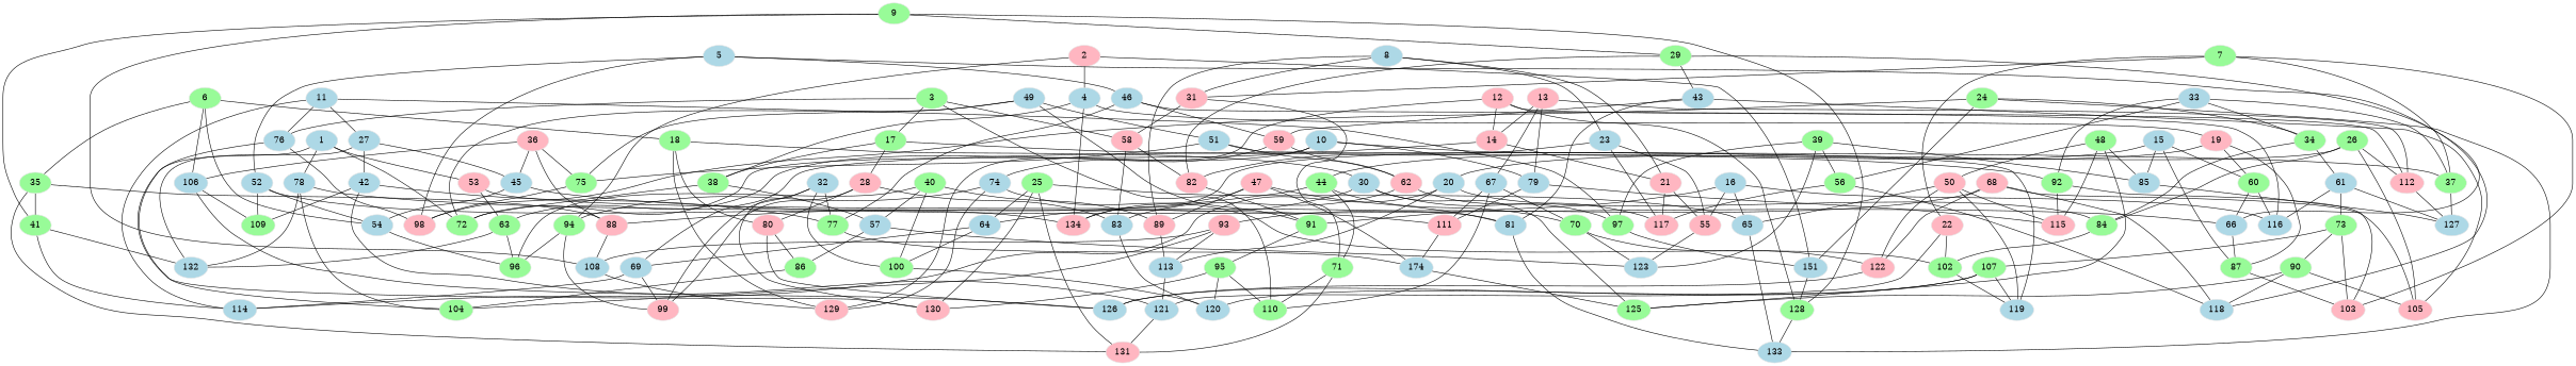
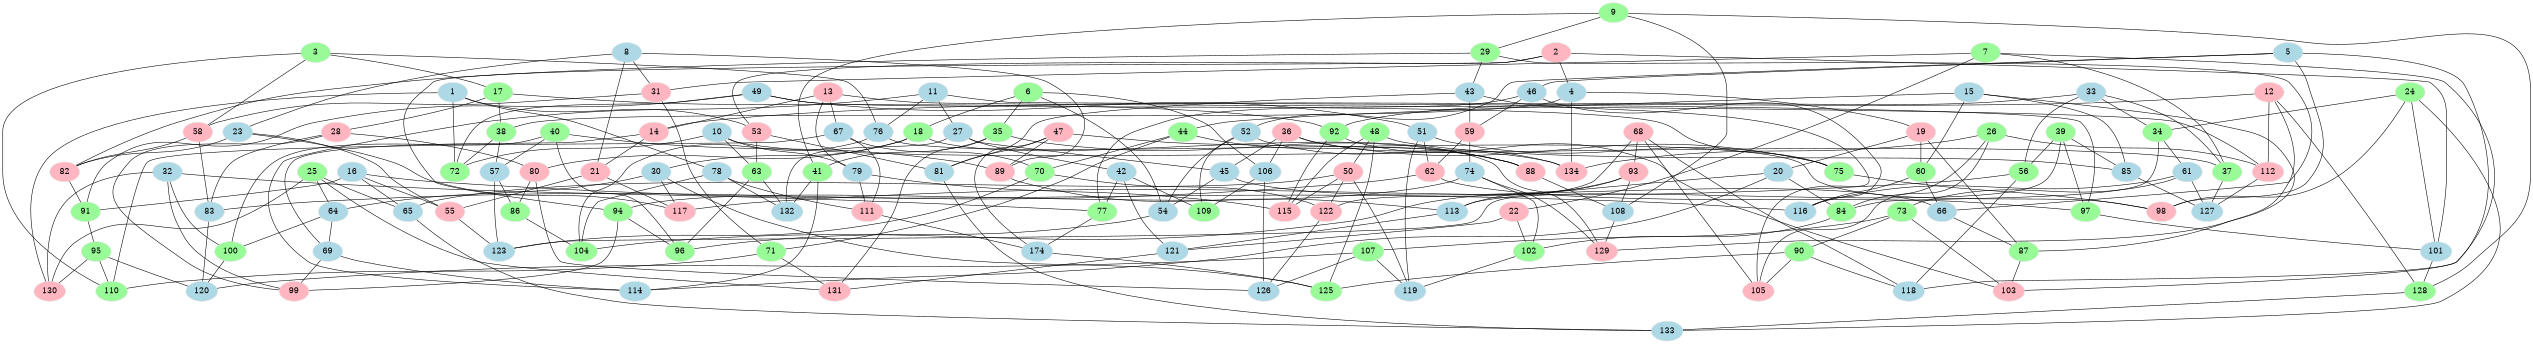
  graph {
    node [color=gray90 fillcolor=lightblue style=filled]
    53 [fillcolor=lightpink]
    1
    72 [fillcolor=palegreen]
    78
    130 [fillcolor=lightpink]
    63 [fillcolor=palegreen]
    81
    132
    111 [fillcolor=lightpink]
    104 [fillcolor=palegreen]
    2 [fillcolor=lightpink]
    4
    94 [fillcolor=palegreen]
-   101 [label=151]
+   101
    19 [fillcolor=lightpink]
    38 [fillcolor=palegreen]
    134 [fillcolor=lightpink]
    99 [fillcolor=lightpink]
    96 [fillcolor=palegreen]
    128 [fillcolor=palegreen]
    3 [fillcolor=palegreen]
    17 [fillcolor=palegreen]
    58 [fillcolor=lightpink]
    76
    110 [fillcolor=palegreen]
    28 [fillcolor=lightpink]
    92 [fillcolor=palegreen]
    82 [fillcolor=lightpink]
    83
    98 [fillcolor=lightpink]
    60 [fillcolor=palegreen]
    87 [fillcolor=palegreen]
    20
    57
    5
    46
    52
    118
    116
    77 [fillcolor=palegreen]
    59 [fillcolor=lightpink]
    54
    109 [fillcolor=palegreen]
    6 [fillcolor=palegreen]
    18 [fillcolor=palegreen]
    35 [fillcolor=palegreen]
    106
    129 [fillcolor=lightpink]
    30
    80 [fillcolor=lightpink]
    41 [fillcolor=palegreen]
    131 [fillcolor=lightpink]
    88 [fillcolor=lightpink]
    126
    7 [fillcolor=palegreen]
    22 [fillcolor=lightpink]
    31 [fillcolor=lightpink]
    37 [fillcolor=palegreen]
    103 [fillcolor=lightpink]
    102 [fillcolor=palegreen]
    121
    71 [fillcolor=palegreen]
    127
    8
    21 [fillcolor=lightpink]
    23
    89 [fillcolor=lightpink]
    55 [fillcolor=lightpink]
    117 [fillcolor=lightpink]
    113
    9 [fillcolor=palegreen]
    29 [fillcolor=palegreen]
    108
    43
    66
    114
    133
    10
    79
    115 [fillcolor=lightpink]
    11
    27
    97 [fillcolor=palegreen]
    42
    45
    12 [fillcolor=lightpink]
    14 [fillcolor=lightpink]
    112 [fillcolor=lightpink]
    69
    13 [fillcolor=lightpink]
    67
    70 [fillcolor=palegreen]
    44 [fillcolor=palegreen]
    15
    85
    16
    65
    91 [fillcolor=palegreen]
    123
    95 [fillcolor=palegreen]
    64
    125 [fillcolor=palegreen]
    86 [fillcolor=palegreen]
    84 [fillcolor=palegreen]
    119
    24 [fillcolor=palegreen]
    34 [fillcolor=palegreen]
    61
    25 [fillcolor=palegreen]
    100 [fillcolor=palegreen]
    26 [fillcolor=palegreen]
    105 [fillcolor=lightpink]
    120
    32
    n115 [label=174]
    33
    56 [fillcolor=palegreen]
    73 [fillcolor=palegreen]
    36 [fillcolor=lightpink]
    75 [fillcolor=palegreen]
    39 [fillcolor=palegreen]
    40 [fillcolor=palegreen]
    62 [fillcolor=lightpink]
    74
    122 [fillcolor=lightpink]
    47 [fillcolor=lightpink]
    48 [fillcolor=palegreen]
    50 [fillcolor=lightpink]
    49
    51
    90 [fillcolor=palegreen]
    107 [fillcolor=palegreen]
    68 [fillcolor=lightpink]
    93 [fillcolor=lightpink]
    53 -- 63
    53 -- 81
    1 -- 53
    1 -- 72
    1 -- 78
    1 -- 130
    78 -- 132
    78 -- 111
    78 -- 104
    63 -- 132
    63 -- 96
    81 -- 133
    111 -- n115
+   2 -- 53
    2 -- 4
    2 -- 94
    2 -- 101
    4 -- 19
    4 -- 38
    4 -- 134
    94 -- 99
    94 -- 96
    101 -- 128
    19 -- 60
    19 -- 87
    19 -- 20
    38 -- 72
    38 -- 57
    128 -- 133
    3 -- 17
    3 -- 58
    3 -- 76
    3 -- 110
    17 -- 38
    17 -- 28
    17 -- 92
    58 -- 82
    58 -- 83
    76 -- 104
    76 -- 98
    28 -- 99
    28 -- 83
    28 -- 80
    92 -- 103
    92 -- 115
    82 -- 91
    83 -- 120
    60 -- 116
    60 -- 66
    87 -- 103
    20 -- 113
    20 -- 114
    20 -- 84
    57 -- 123
    57 -- 86
    5 -- 98
    5 -- 46
    5 -- 52
    5 -- 118
    46 -- 116
    46 -- 77
    46 -- 59
    52 -- 134
    52 -- 54
    52 -- 109
    77 -- n115
    59 -- 62
    59 -- 74
    54 -- 96
    6 -- 54
    6 -- 18
    6 -- 35
    6 -- 106
    18 -- 129
    18 -- 30
    18 -- 80
    35 -- 41
    35 -- 131
    35 -- 88
    106 -- 109
    106 -- 126
    30 -- 117
    30 -- 64
    30 -- 125
    80 -- 126
    80 -- 86
    41 -- 132
    41 -- 114
    88 -- 108
    7 -- 22
    7 -- 31
    7 -- 37
    7 -- 103
    22 -- 102
    22 -- 121
    31 -- 58
    31 -- 71
    37 -- 127
    102 -- 119
    121 -- 131
    71 -- 110
    71 -- 131
    8 -- 31
    8 -- 21
    8 -- 23
    8 -- 89
    21 -- 55
    21 -- 117
    23 -- 82
    23 -- 55
    23 -- 117
    89 -- 113
    55 -- 123
    113 -- 121
    9 -- 128
    9 -- 41
    9 -- 29
    9 -- 108
    29 -- 82
    29 -- 43
    29 -- 66
    108 -- 129
    43 -- 81
    43 -- 59
    43 -- 105
    66 -- 87
    10 -- 72
    10 -- 63
    10 -- 37
    10 -- 79
    79 -- 111
    79 -- 115
    11 -- 76
    11 -- 114
    11 -- 27
    11 -- 97
    27 -- 132
    27 -- 42
    27 -- 45
    97 -- 101
    42 -- 77
    42 -- 109
    42 -- 121
    45 -- 54
    45 -- 66
    12 -- 128
    12 -- 129
    12 -- 14
    12 -- 112
    14 -- 21
    14 -- 69
    112 -- 127
    69 -- 99
    69 -- 114
    13 -- 79
    13 -- 14
    13 -- 112
    13 -- 67
    67 -- 111
    67 -- 110
    67 -- 70
    70 -- 123
    70 -- 122
    44 -- 88
    44 -- 71
    44 -- 70
    15 -- 60
    15 -- 87
    15 -- 44
    15 -- 85
    85 -- 127
    16 -- 116
    16 -- 55
    16 -- 65
    16 -- 91
    65 -- 133
    91 -- 95
    95 -- 130
    95 -- 110
    95 -- 120
    64 -- 69
    64 -- 100
    86 -- 104
    84 -- 102
    24 -- 101
    24 -- 98
    24 -- 133
    24 -- 34
    34 -- 84
    34 -- 61
    61 -- 116
    61 -- 127
    61 -- 73
    25 -- 130
    25 -- 131
    25 -- 65
    25 -- 64
    100 -- 120
    26 -- 134
    26 -- 112
    26 -- 84
    26 -- 105
    32 -- 130
    32 -- 99
    32 -- 77
    32 -- 100
    n115 -- 125
    33 -- 92
    33 -- 37
    33 -- 34
    33 -- 56
    56 -- 118
    56 -- 117
    73 -- 103
    73 -- 90
    73 -- 107
    36 -- 106
    36 -- 88
    36 -- 45
    36 -- 75
    75 -- 98
    39 -- 97
    39 -- 85
    39 -- 123
    39 -- 56
    40 -- 96
    40 -- 57
    40 -- 89
    40 -- 100
    62 -- 83
    62 -- 97
    74 -- 94
    74 -- 129
    74 -- 102
    122 -- 126
    47 -- 81
    47 -- 134
    47 -- 89
    47 -- n115
    48 -- 115
    48 -- 85
    48 -- 125
    48 -- 50
    50 -- 115
    50 -- 65
    50 -- 119
    50 -- 122
    49 -- 72
    49 -- 91
    49 -- 75
    49 -- 51
    51 -- 119
    51 -- 75
    51 -- 62
    90 -- 118
    90 -- 125
    90 -- 105
    107 -- 126
    107 -- 119
    107 -- 120
    68 -- 118
    68 -- 105
    68 -- 122
    68 -- 93
    93 -- 104
    93 -- 113
    93 -- 108
  }
